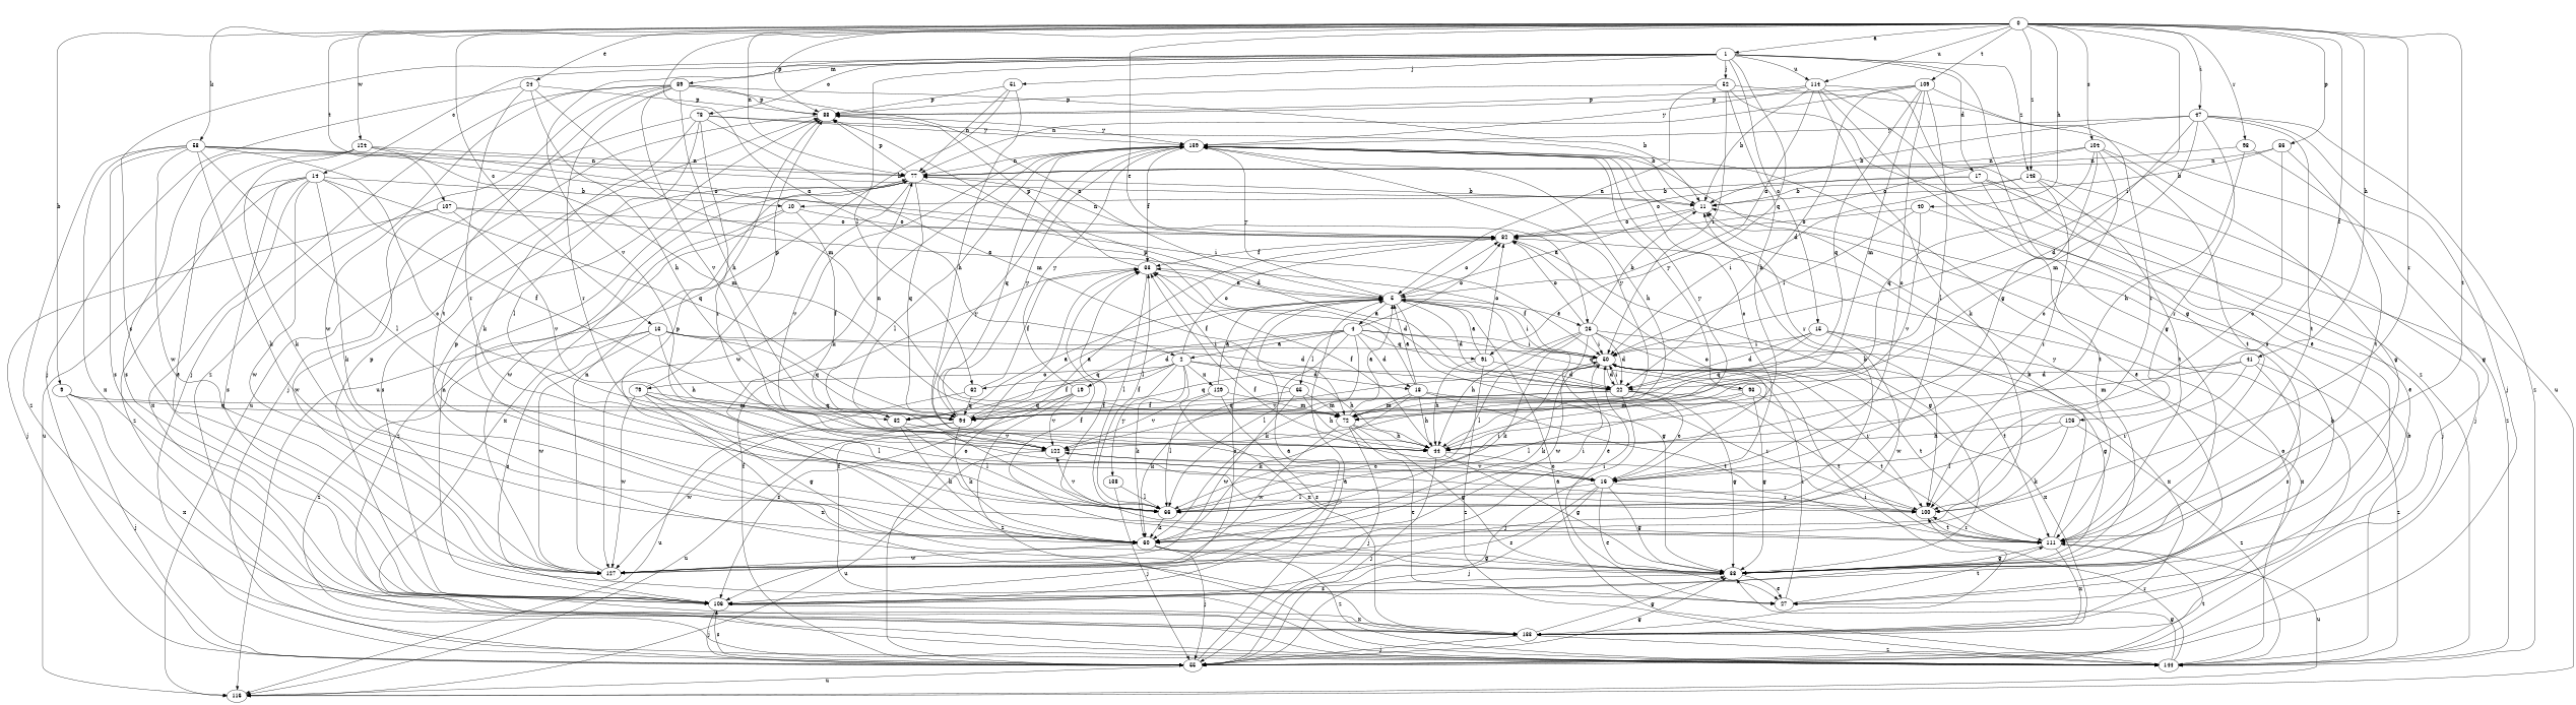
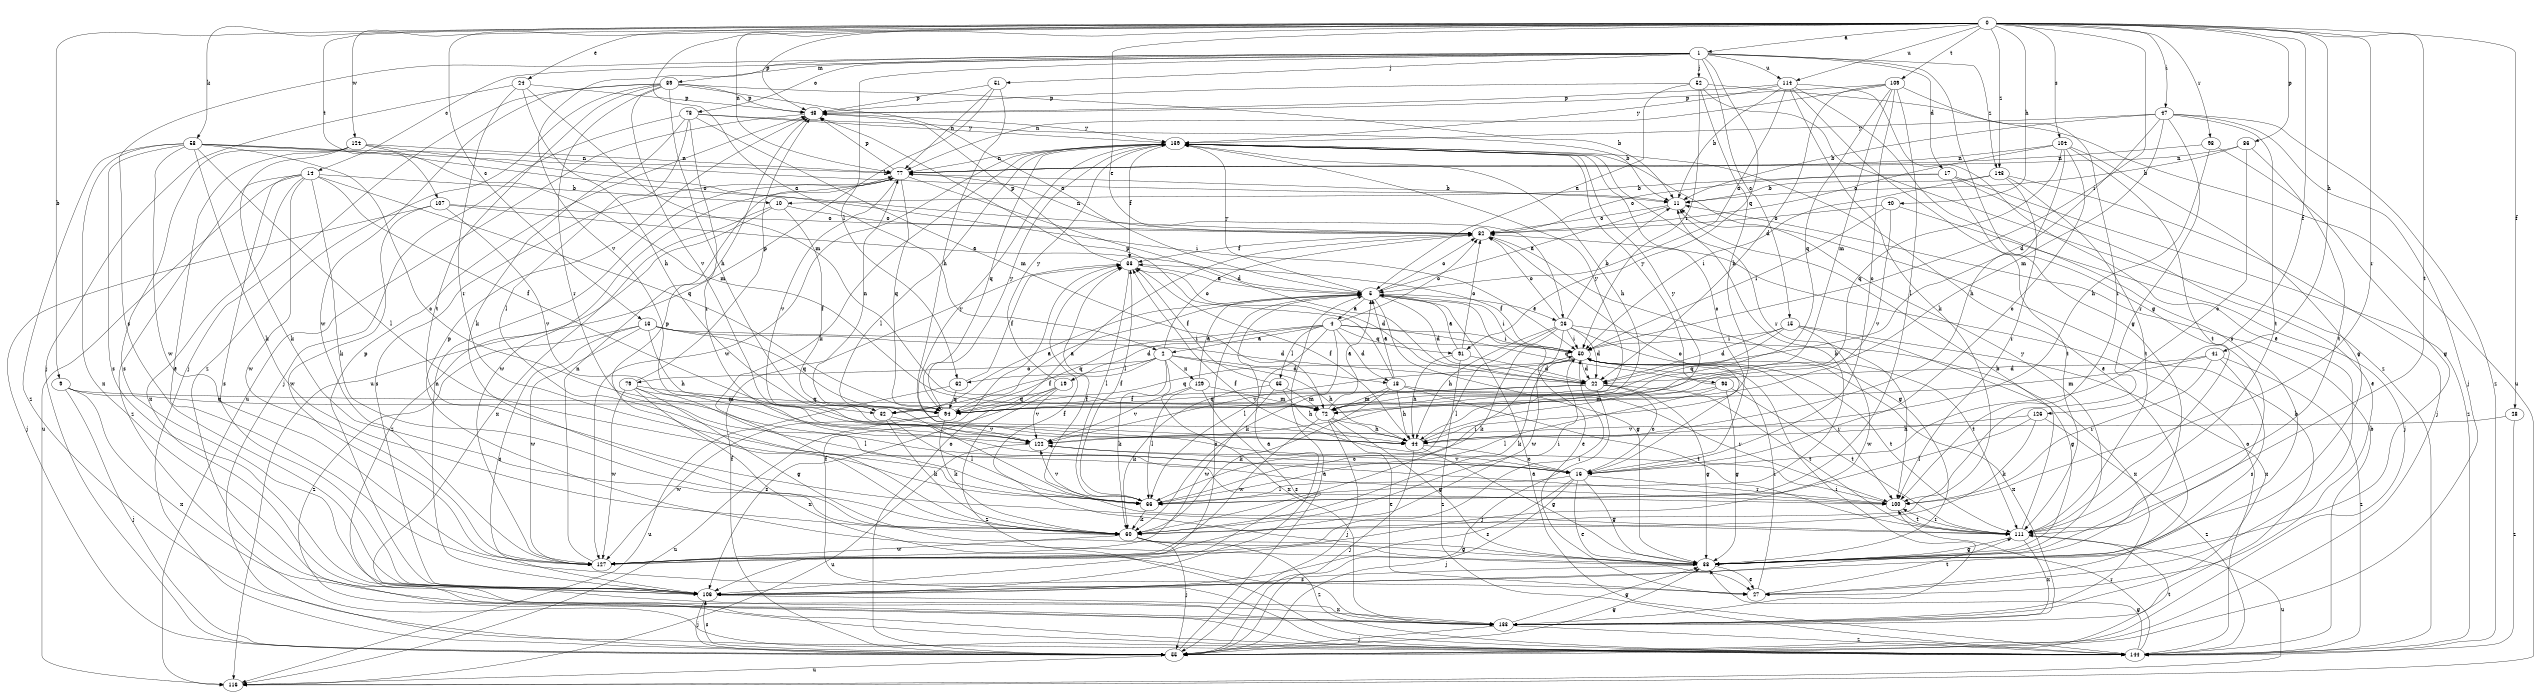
  strict digraph {
    0
    1
    2
    9
    13
    24
    26
+   28
    40
    41
    47
    50
    58
    77
    86
-   88
+   88 [label=48]
    98
    100
    104
    107
    109
    111
    114
    124
    126
    143
    14
    15
    17
    38
    51
    52
    62
    n34 [label=89]
    78
    91
    106
    122
    18
    32
    44
    60
    79
    82
    129
    133
-   138
    94
    55
    72
    22
    144
    127
    66
    11
    139
    33
    16
    116
    5
    27
    10
    4
    19
    65
    93
    0 -> 1 [label=a]
    0 -> 2 [label=a]
    0 -> 9 [label=b]
    0 -> 13 [label=c]
    0 -> 24 [label=e]
    0 -> 26 [label=e]
+   0 -> 28 [label=f]
    0 -> 40 [label=h]
    0 -> 41 [label=h]
    0 -> 47 [label=i]
    0 -> 50 [label=i]
    0 -> 58 [label=k]
    0 -> 77 [label=n]
    0 -> 86 [label=p]
    0 -> 88 [label=p]
    0 -> 98 [label=r]
    0 -> 100 [label=r]
    0 -> 104 [label=s]
    0 -> 107 [label=t]
    0 -> 109 [label=t]
    0 -> 111 [label=t]
    0 -> 114 [label=u]
    0 -> 124 [label=w]
    0 -> 126 [label=f]
    0 -> 143 [label=z]
    1 -> 114 [label=u]
    1 -> 143 [label=z]
    1 -> 14 [label=c]
    1 -> 15 [label=c]
    1 -> 17 [label=d]
    1 -> 38 [label=g]
    1 -> 51 [label=j]
    1 -> 52 [label=j]
    1 -> 62 [label=l]
    1 -> n34 [label=m]
    1 -> 78 [label=o]
    1 -> 91 [label=q]
    1 -> 106 [label=s]
    1 -> 122 [label=v]
    2 -> 62 [label=l]
    2 -> 18 [label=d]
    2 -> 32 [label=f]
    2 -> 44 [label=h]
    2 -> 60 [label=k]
    2 -> 79 [label=o]
    2 -> 82 [label=o]
    2 -> 129 [label=x]
    2 -> 133 [label=x]
-   2 -> 138 [label=y]
    9 -> 133 [label=x]
    9 -> 94 [label=q]
    9 -> 55 [label=j]
    9 -> 72 [label=m]
    13 -> 50 [label=i]
    13 -> 106 [label=s]
    13 -> 44 [label=h]
    13 -> 94 [label=q]
    13 -> 22 [label=d]
    13 -> 144 [label=z]
    13 -> 127 [label=w]
    24 -> 88 [label=p]
    24 -> 100 [label=r]
    24 -> 44 [label=h]
    24 -> 55 [label=j]
    24 -> 72 [label=m]
    26 -> 50 [label=i]
    26 -> 111 [label=t]
    26 -> 44 [label=h]
    26 -> 60 [label=k]
    26 -> 82 [label=o]
    26 -> 133 [label=x]
    26 -> 22 [label=d]
    26 -> 127 [label=w]
    26 -> 66 [label=l]
    26 -> 11 [label=b]
+   28 -> 122 [label=v]
+   28 -> 144 [label=z]
    40 -> 50 [label=i]
    40 -> 122 [label=v]
    40 -> 82 [label=o]
    40 -> 55 [label=j]
    41 -> 100 [label=r]
    41 -> 106 [label=s]
    41 -> 72 [label=m]
    41 -> 22 [label=d]
    41 -> 144 [label=z]
    47 -> 100 [label=r]
    47 -> 111 [label=t]
    47 -> 55 [label=j]
    47 -> 72 [label=m]
    47 -> 22 [label=d]
    47 -> 144 [label=z]
    47 -> 11 [label=b]
    47 -> 139 [label=y]
    50 -> 100 [label=r]
    50 -> 111 [label=t]
    50 -> 122 [label=v]
    50 -> 60 [label=k]
    50 -> 133 [label=x]
    50 -> 94 [label=q]
    50 -> 22 [label=d]
    50 -> 33 [label=f]
    58 -> 77 [label=n]
    58 -> 106 [label=s]
    58 -> 60 [label=k]
    58 -> 82 [label=o]
    58 -> 133 [label=x]
    58 -> 144 [label=z]
    58 -> 127 [label=w]
    58 -> 66 [label=l]
    58 -> 11 [label=b]
    58 -> 16 [label=c]
    77 -> 88 [label=p]
    77 -> 106 [label=s]
    77 -> 122 [label=v]
    77 -> 94 [label=q]
    77 -> 22 [label=d]
    77 -> 127 [label=w]
    77 -> 11 [label=b]
    86 -> 77 [label=n]
    86 -> 111 [label=t]
    86 -> 11 [label=b]
    86 -> 16 [label=c]
    88 -> 139 [label=y]
    88 -> 116 [label=u]
    98 -> 77 [label=n]
    98 -> 38 [label=g]
    98 -> 44 [label=h]
    100 -> 111 [label=t]
    100 -> 33 [label=f]
    104 -> 77 [label=n]
    104 -> 111 [label=t]
    104 -> 38 [label=g]
-   104 -> 44 [label=g]
+   104 -> 44 [label=h]
    104 -> 82 [label=o]
    104 -> 94 [label=q]
    104 -> 16 [label=c]
    107 -> 122 [label=v]
    107 -> 82 [label=o]
    107 -> 55 [label=j]
    107 -> 127 [label=w]
    107 -> 5 [label=a]
    109 -> 77 [label=n]
    109 -> 88 [label=p]
    109 -> 100 [label=r]
    109 -> 94 [label=q]
    109 -> 72 [label=m]
    109 -> 22 [label=d]
    109 -> 66 [label=l]
    109 -> 16 [label=c]
    111 -> 100 [label=r]
    111 -> 38 [label=g]
    111 -> 133 [label=x]
    111 -> 11 [label=b]
    111 -> 33 [label=f]
    111 -> 116 [label=u]
    114 -> 88 [label=p]
    114 -> 38 [label=g]
    114 -> 106 [label=s]
    114 -> 60 [label=k]
    114 -> 11 [label=b]
    114 -> 139 [label=y]
    114 -> 5 [label=a]
    114 -> 27 [label=e]
    124 -> 50 [label=i]
    124 -> 77 [label=n]
    124 -> 106 [label=s]
    124 -> 60 [label=k]
    124 -> 72 [label=m]
    124 -> 27 [label=e]
    126 -> 44 [label=h]
    126 -> 60 [label=k]
    126 -> 144 [label=z]
    126 -> 66 [label=l]
    143 -> 50 [label=i]
    143 -> 100 [label=r]
    143 -> 111 [label=t]
    143 -> 55 [label=j]
    143 -> 11 [label=b]
    14 -> 106 [label=s]
    14 -> 32 [label=f]
    14 -> 60 [label=k]
    14 -> 133 [label=x]
    14 -> 94 [label=q]
    14 -> 144 [label=z]
    14 -> 127 [label=w]
    14 -> 116 [label=u]
    14 -> 10 [label=b]
    15 -> 50 [label=i]
    15 -> 38 [label=g]
    15 -> 133 [label=x]
    15 -> 94 [label=q]
    15 -> 22 [label=d]
    15 -> 127 [label=w]
    17 -> 111 [label=t]
    17 -> 82 [label=o]
    17 -> 144 [label=z]
    17 -> 27 [label=e]
    17 -> 10 [label=b]
    38 -> 88 [label=p]
    38 -> 106 [label=s]
    38 -> 139 [label=y]
    38 -> 33 [label=f]
    38 -> 27 [label=e]
    51 -> 77 [label=n]
    51 -> 88 [label=p]
    51 -> 44 [label=h]
    51 -> 116 [label=u]
    52 -> 50 [label=i]
    52 -> 88 [label=p]
    52 -> 44 [label=h]
    52 -> 144 [label=z]
    52 -> 116 [label=u]
    52 -> 5 [label=a]
    62 -> 94 [label=q]
    62 -> 33 [label=f]
    62 -> 116 [label=u]
    n34 -> 88 [label=p]
    n34 -> 100 [label=r]
    n34 -> 111 [label=t]
    n34 -> 122 [label=v]
    n34 -> 44 [label=h]
    n34 -> 55 [label=j]
    n34 -> 144 [label=z]
    n34 -> 127 [label=w]
    n34 -> 11 [label=b]
    n34 -> 5 [label=a]
    78 -> 100 [label=r]
    78 -> 60 [label=k]
    78 -> 55 [label=j]
    78 -> 72 [label=m]
    78 -> 66 [label=l]
    78 -> 11 [label=b]
    78 -> 139 [label=y]
    91 -> 44 [label=h]
    91 -> 82 [label=o]
    91 -> 22 [label=d]
    91 -> 144 [label=z]
    91 -> 5 [label=a]
    106 -> 77 [label=n]
    106 -> 88 [label=p]
    106 -> 133 [label=x]
    106 -> 55 [label=j]
    106 -> 5 [label=a]
    122 -> 16 [label=c]
    122 -> 116 [label=u]
    18 -> 88 [label=p]
    18 -> 100 [label=r]
    18 -> 111 [label=t]
    18 -> 44 [label=h]
    18 -> 60 [label=k]
    18 -> 72 [label=m]
    18 -> 5 [label=a]
    32 -> 77 [label=n]
    32 -> 122 [label=v]
    32 -> 60 [label=k]
    32 -> 66 [label=l]
    32 -> 5 [label=a]
    44 -> 38 [label=g]
    44 -> 55 [label=j]
    44 -> 139 [label=y]
    44 -> 33 [label=f]
    44 -> 16 [label=c]
    60 -> 50 [label=i]
    60 -> 88 [label=p]
    60 -> 38 [label=g]
    60 -> 55 [label=j]
    60 -> 144 [label=z]
    60 -> 127 [label=w]
    79 -> 88 [label=p]
    79 -> 38 [label=g]
    79 -> 133 [label=x]
    79 -> 94 [label=q]
    79 -> 127 [label=w]
    79 -> 66 [label=l]
    82 -> 77 [label=n]
    82 -> 38 [label=g]
    82 -> 33 [label=f]
    129 -> 106 [label=s]
    129 -> 122 [label=v]
    129 -> 72 [label=m]
    129 -> 66 [label=l]
    129 -> 5 [label=a]
    133 -> 50 [label=i]
    133 -> 38 [label=g]
    133 -> 55 [label=j]
    133 -> 144 [label=z]
    133 -> 11 [label=b]
-   138 -> 55 [label=j]
-   138 -> 66 [label=l]
    94 -> 60 [label=k]
    94 -> 127 [label=w]
    94 -> 139 [label=y]
    94 -> 116 [label=u]
    94 -> 5 [label=a]
    55 -> 111 [label=t]
    55 -> 38 [label=g]
    55 -> 106 [label=s]
    55 -> 82 [label=o]
    55 -> 33 [label=f]
    55 -> 116 [label=u]
    55 -> 5 [label=a]
    72 -> 38 [label=g]
    72 -> 44 [label=h]
    72 -> 55 [label=j]
    72 -> 127 [label=w]
    72 -> 139 [label=y]
    72 -> 5 [label=a]
    72 -> 27 [label=e]
-   22 -> 50 [label=i]
    22 -> 111 [label=t]
    22 -> 38 [label=g]
    22 -> 32 [label=f]
    22 -> 94 [label=q]
    22 -> 55 [label=j]
    22 -> 16 [label=c]
    144 -> 100 [label=r]
    144 -> 38 [label=g]
    144 -> 82 [label=o]
    144 -> 11 [label=b]
    144 -> 33 [label=f]
    144 -> 5 [label=a]
    127 -> 50 [label=i]
    127 -> 77 [label=n]
    66 -> 50 [label=i]
    66 -> 122 [label=v]
    66 -> 60 [label=k]
    66 -> 11 [label=b]
    66 -> 33 [label=f]
    11 -> 82 [label=o]
    11 -> 5 [label=a]
    139 -> 77 [label=n]
    139 -> 100 [label=r]
    139 -> 44 [label=h]
    139 -> 60 [label=k]
    139 -> 94 [label=q]
    139 -> 127 [label=w]
    139 -> 66 [label=l]
    139 -> 33 [label=f]
    139 -> 16 [label=c]
    139 -> 27 [label=e]
    33 -> 88 [label=p]
    33 -> 22 [label=d]
    33 -> 66 [label=l]
    33 -> 5 [label=a]
    16 -> 100 [label=r]
    16 -> 38 [label=g]
    16 -> 106 [label=s]
    16 -> 122 [label=v]
    16 -> 82 [label=o]
    16 -> 55 [label=j]
    16 -> 66 [label=l]
    16 -> 139 [label=y]
    16 -> 27 [label=e]
    5 -> 26 [label=e]
    5 -> 50 [label=i]
    5 -> 38 [label=g]
    5 -> 106 [label=s]
    5 -> 82 [label=o]
    5 -> 22 [label=d]
    5 -> 139 [label=y]
    5 -> 27 [label=e]
    5 -> 4 [label=a]
    27 -> 50 [label=i]
    27 -> 111 [label=t]
    10 -> 32 [label=f]
    10 -> 82 [label=o]
    10 -> 133 [label=x]
    10 -> 144 [label=z]
    4 -> 2 [label=a]
    4 -> 50 [label=i]
    4 -> 91 [label=q]
    4 -> 18 [label=d]
    4 -> 60 [label=k]
    4 -> 82 [label=o]
    4 -> 94 [label=q]
    4 -> 66 [label=l]
    4 -> 19 [label=d]
    4 -> 65 [label=l]
    4 -> 93 [label=q]
    19 -> 106 [label=s]
    19 -> 122 [label=v]
    19 -> 94 [label=q]
    19 -> 144 [label=z]
    19 -> 139 [label=y]
    65 -> 44 [label=h]
    65 -> 60 [label=k]
    65 -> 72 [label=m]
    65 -> 127 [label=w]
    65 -> 33 [label=f]
    93 -> 111 [label=t]
    93 -> 38 [label=g]
    93 -> 72 [label=m]
    93 -> 66 [label=l]
    93 -> 139 [label=y]
  }
